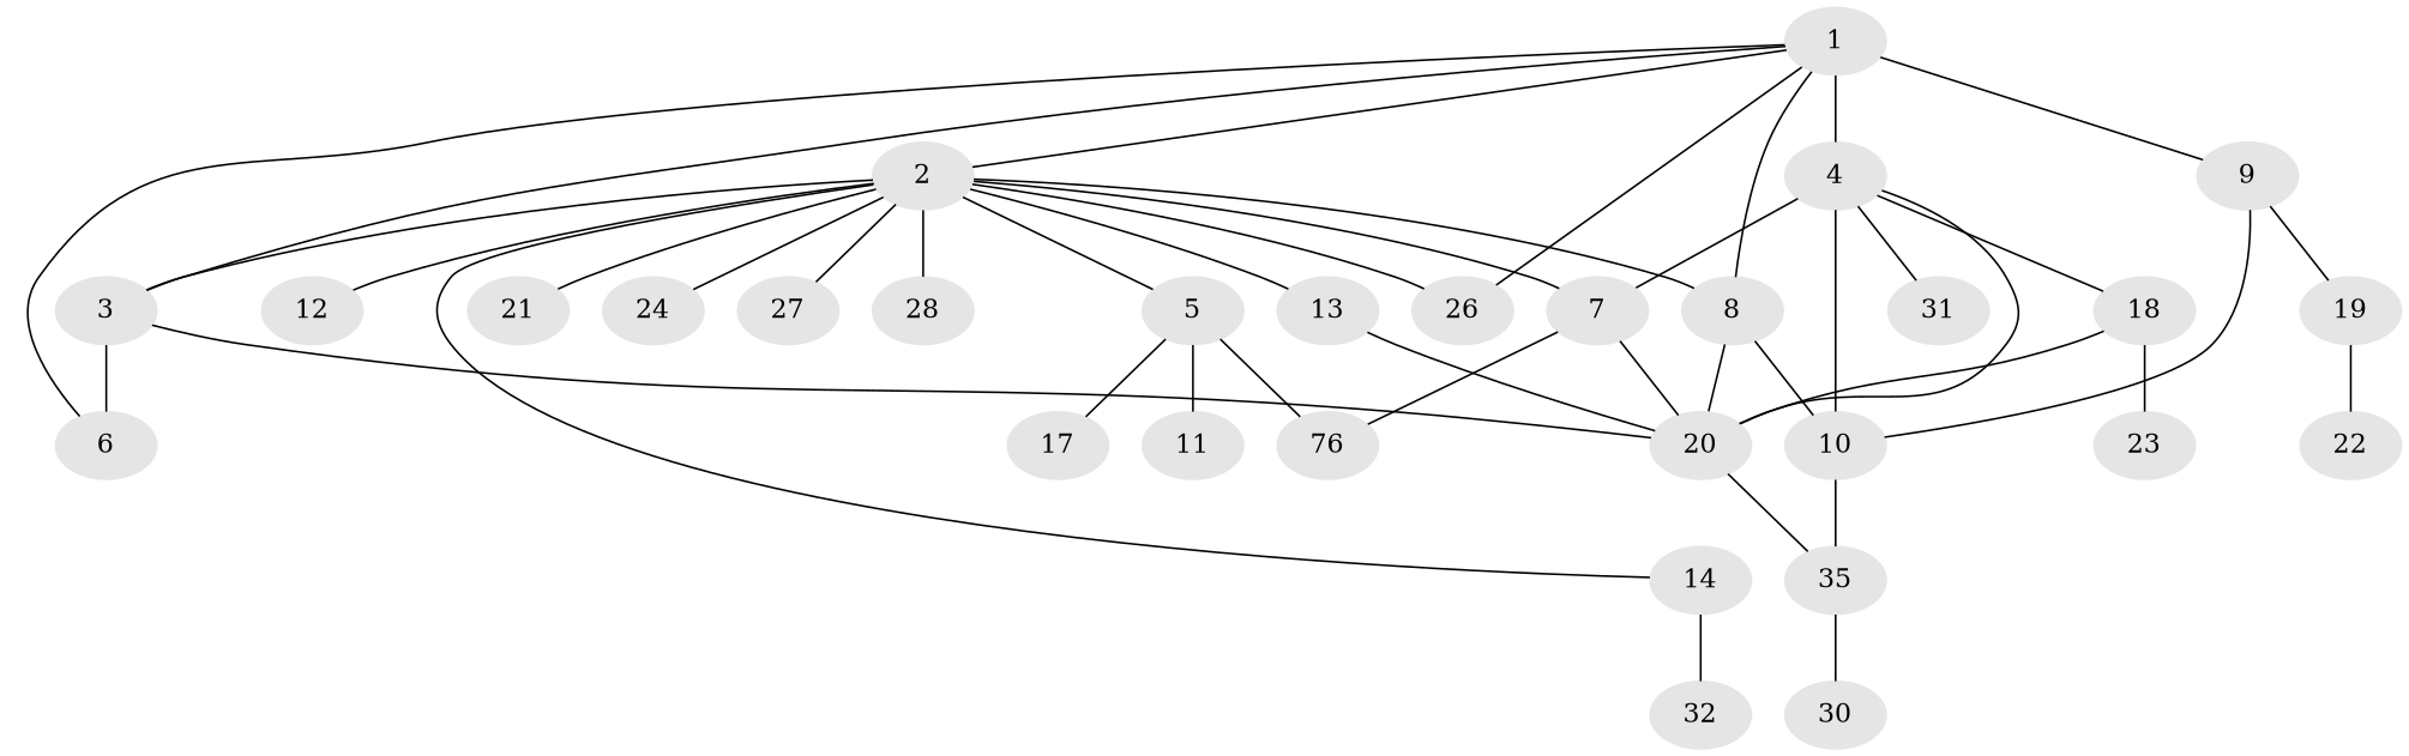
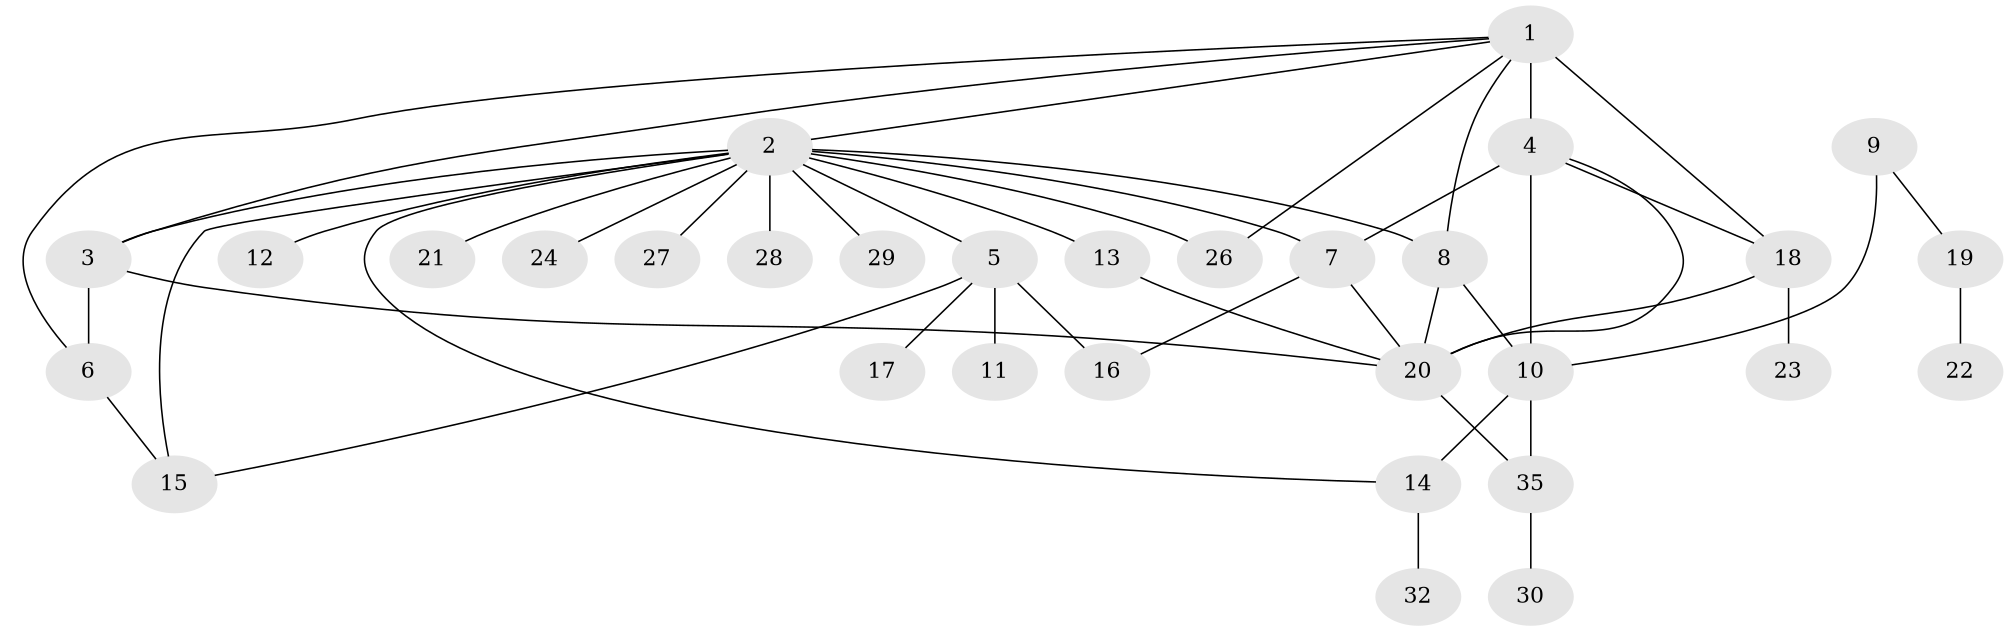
  graph {
    node [color=gray90 style=filled]
    edge [weight=1.0]
    1
    2
    3
    4
    6
    8
    9
    26
    5
    7
    12
    13
    14
+   15
    21
    24
    27
    28
+   29
    20
    10
    18
-   31
    19
    17
    11
-   16 [label=76]
+   16
    32
    n29 [label=35]
    23
    22
    30
    1 -- 2
    1 -- 3
    1 -- 4 [weight=10.0]
    1 -- 6
    1 -- 8
-   1 -- 9
+   1 -- 18
    1 -- 26
    2 -- 3
    2 -- 8
    2 -- 26
    2 -- 5
    2 -- 7
    2 -- 12
    2 -- 13
    2 -- 14
+   2 -- 15
    2 -- 21
    2 -- 24
    2 -- 27
    2 -- 28
+   2 -- 29
    3 -- 6
    3 -- 20
    4 -- 7
    4 -- 20
    4 -- 10 [weight=2.0]
    4 -- 18
-   4 -- 31
+   6 -- 15
    8 -- 20 [weight=3.0]
    8 -- 10
    9 -- 10
    9 -- 19
+   5 -- 15
    5 -- 17
    5 -- 11
    5 -- 16 [weight=2.0]
    7 -- 20
    7 -- 16
    13 -- 20
    14 -- 32
    20 -- n29
+   10 -- 14 [weight=2.0]
    10 -- n29
    18 -- 20
    18 -- 23
    19 -- 22
    n29 -- 30
  }
